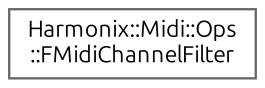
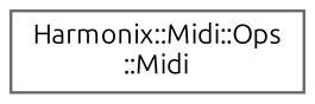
  digraph {
    rankdir=LR
    fontname=Ubuntu
-   n1 [color=grey40 fillcolor=white fontname=Ubuntu fontsize=10 height=0.2 label="Harmonix::Midi::Ops\l::FMidiChannelFilter" shape=box style=filled width=0.4]
+   n1 [color=grey40 fillcolor=white fontname=Ubuntu fontsize=10 height=0.2 label="Harmonix::Midi::Ops\l::Midi" shape=box style=filled width=0.4]
  }
